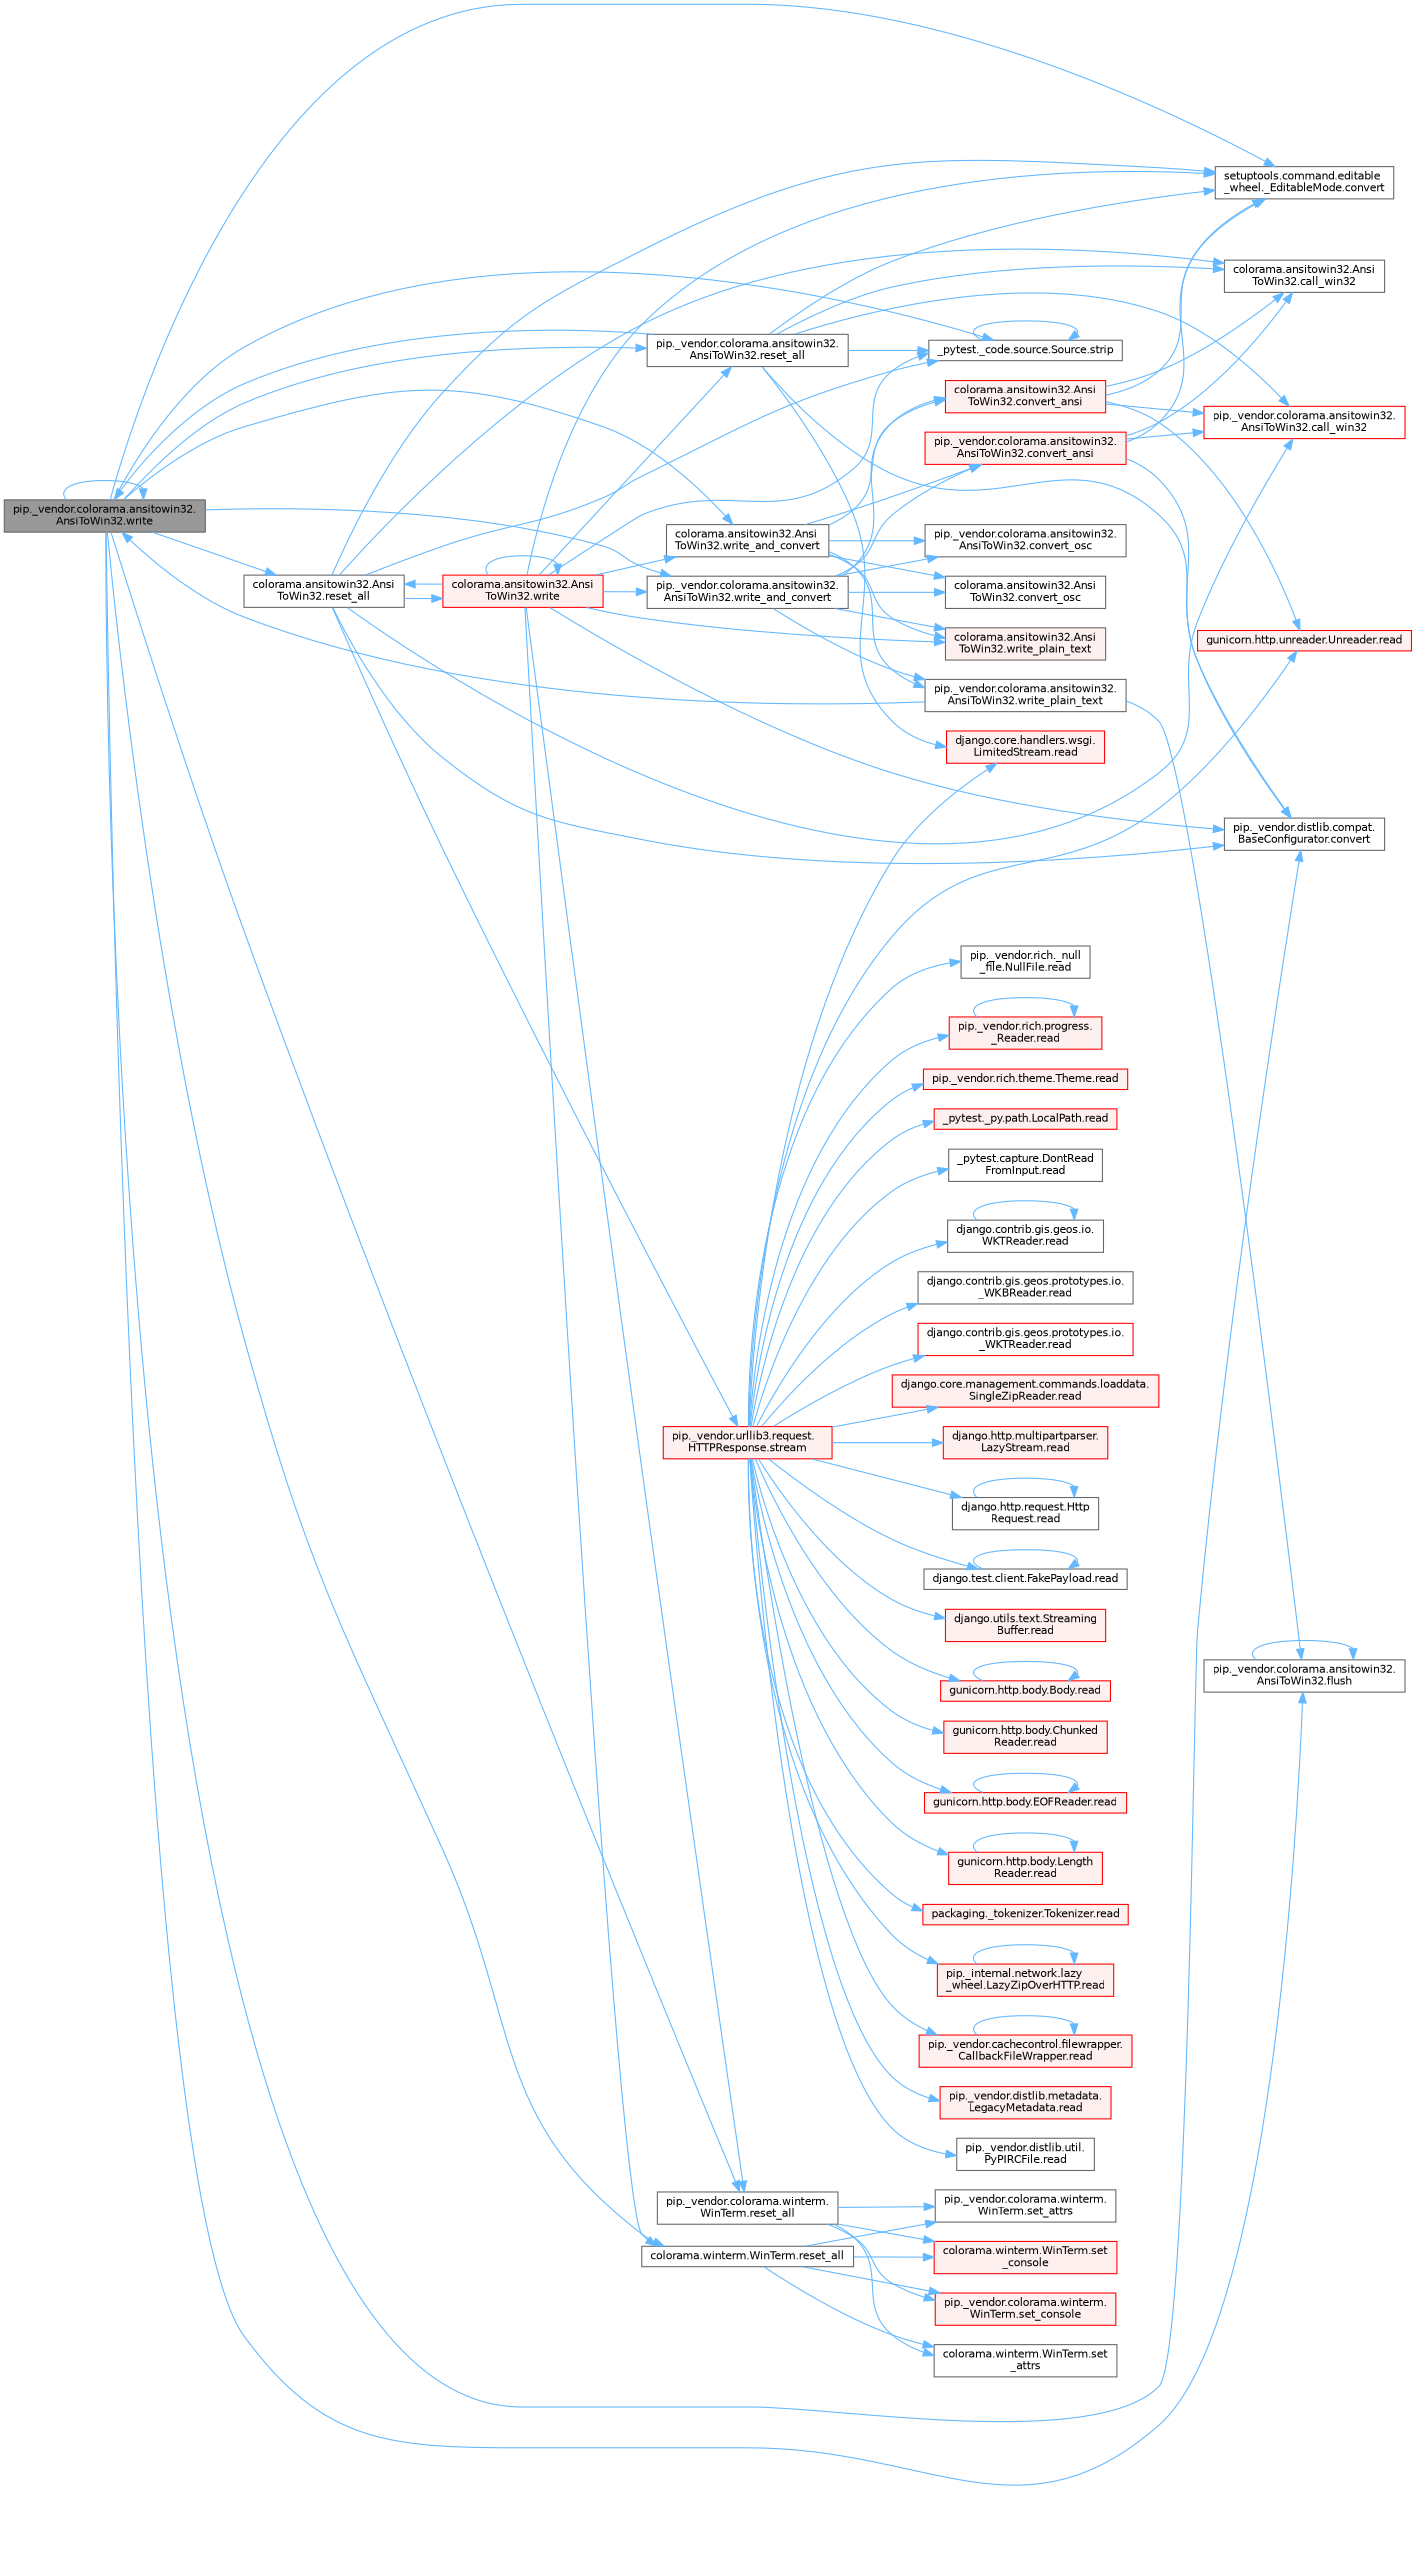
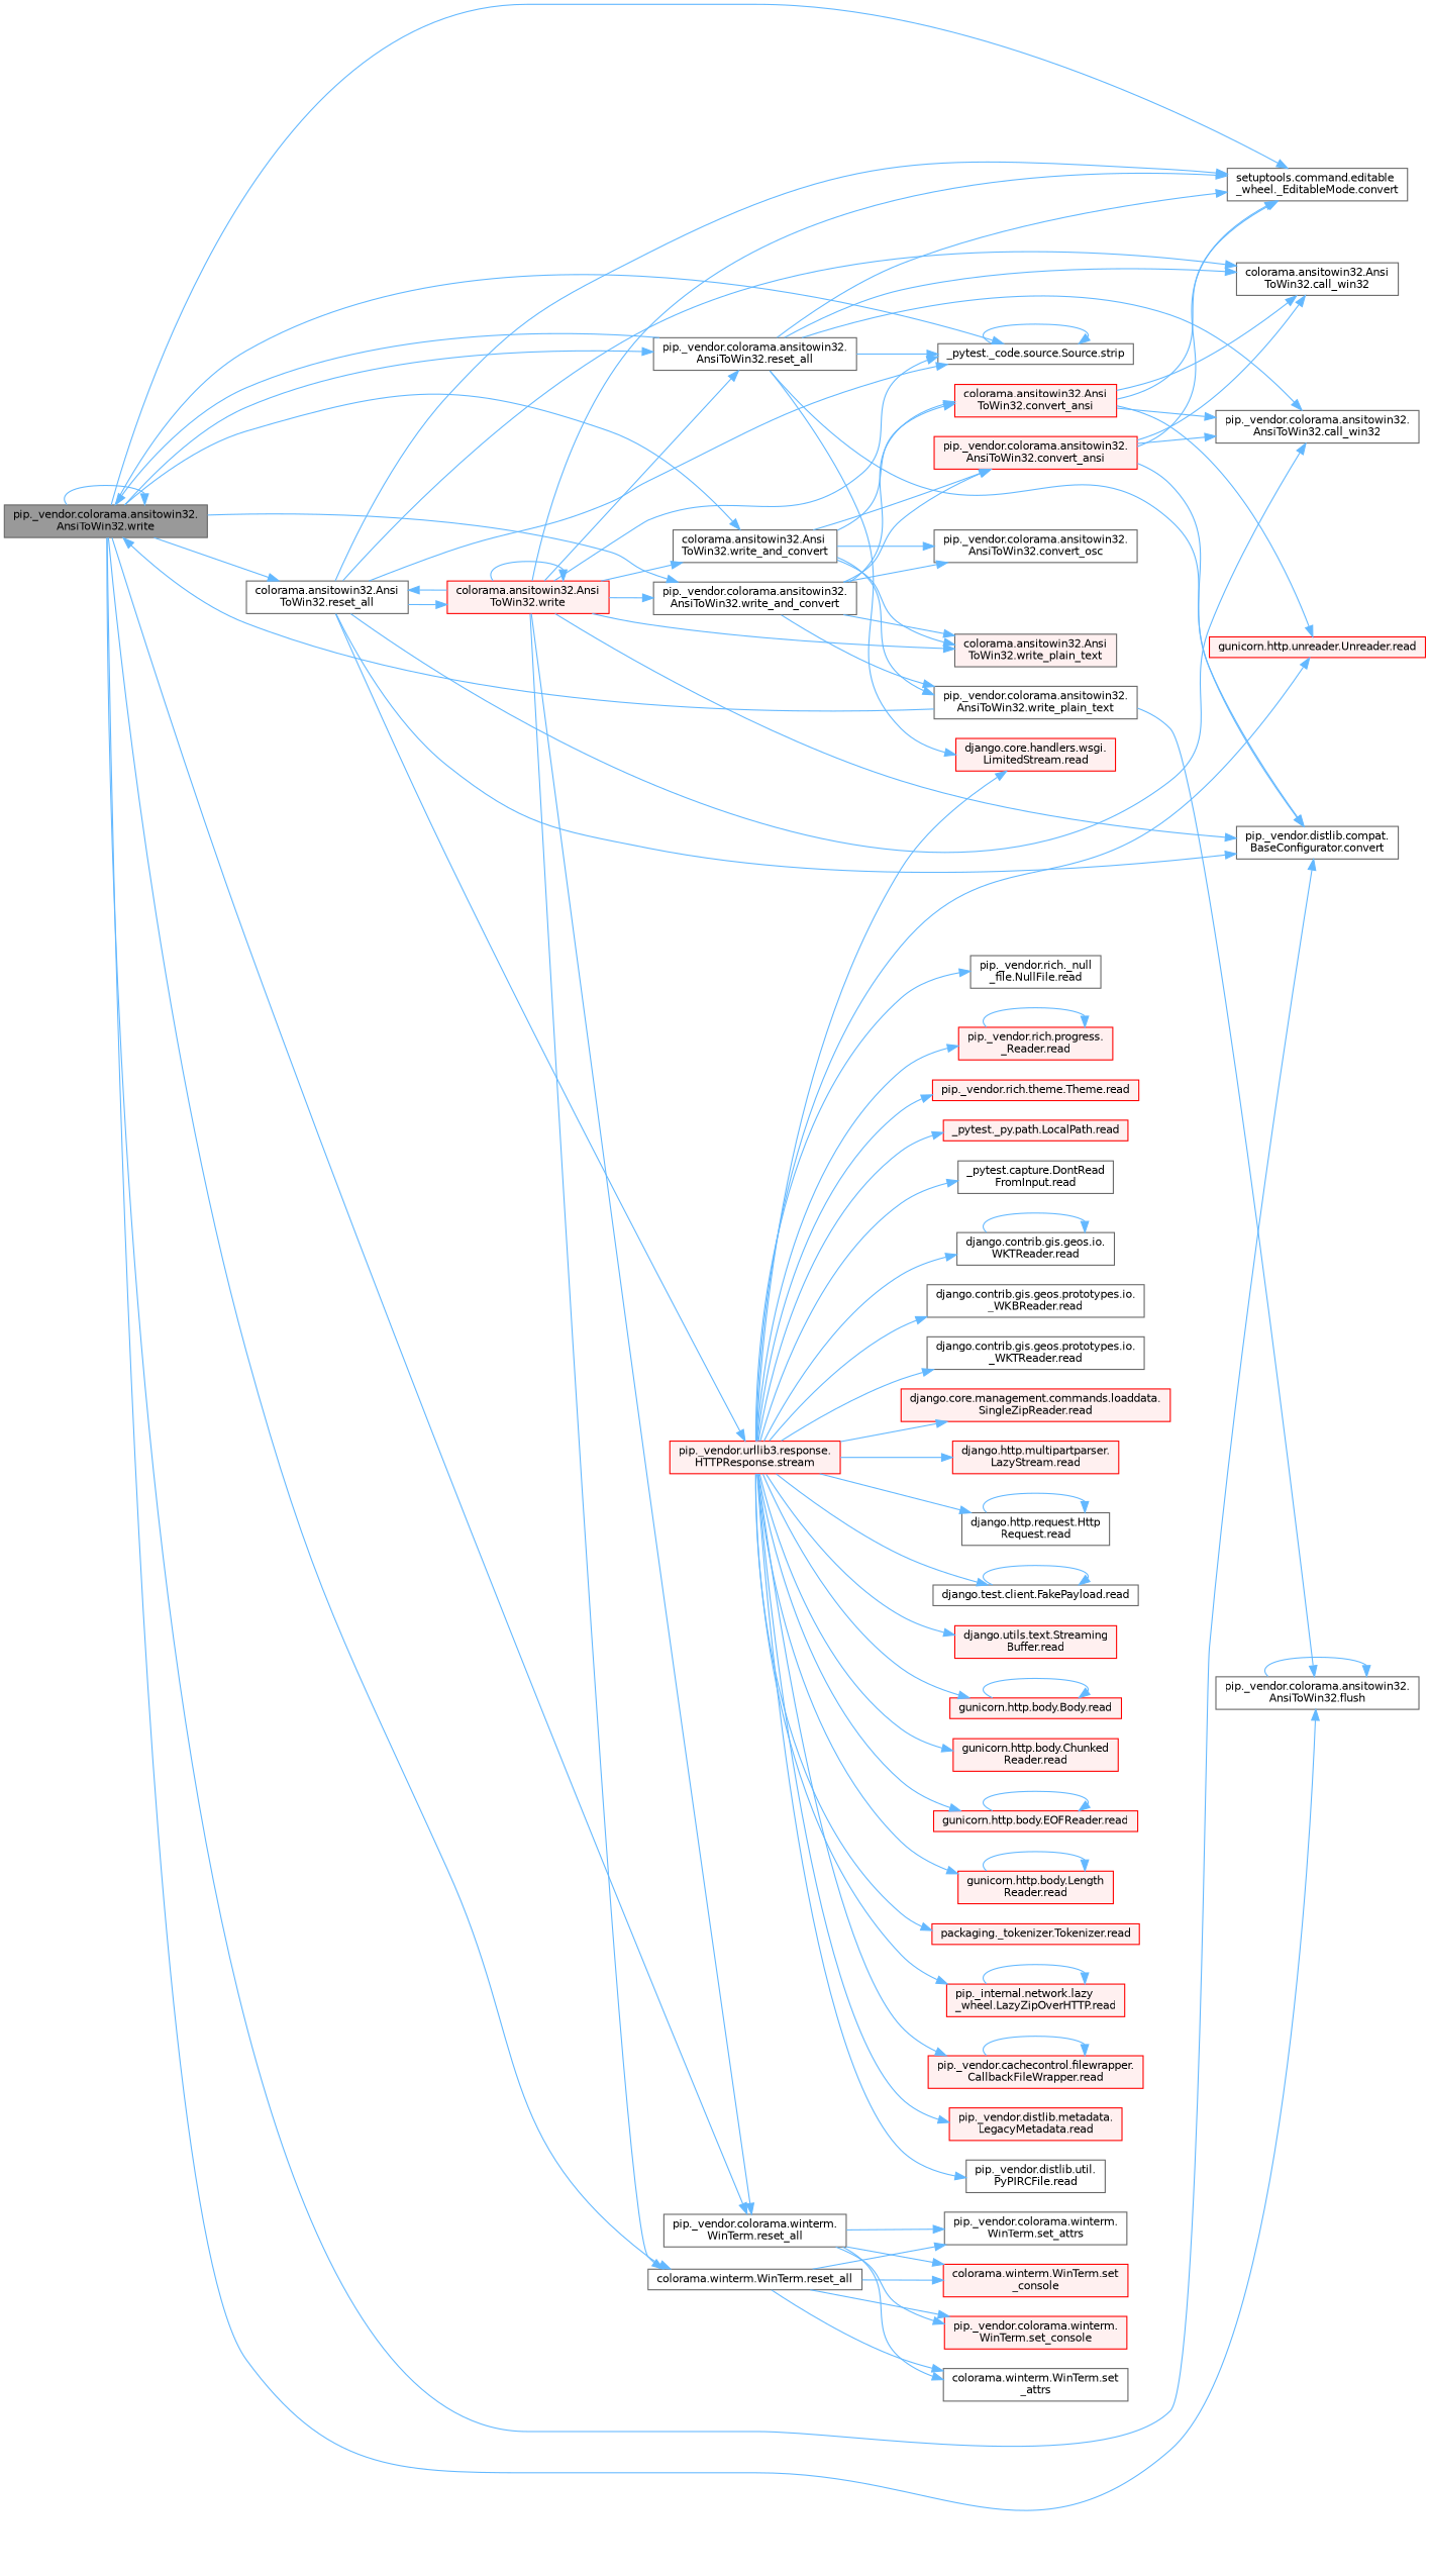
  digraph {
    rankdir=LR
    node [color=grey40 fillcolor=white fontname=Helvetica fontsize=10 shape=box style=filled]
    edge [color=steelblue1 fontname=Helvetica fontsize=10 labelfontname=Helvetica labelfontsize=10 style=solid]
    n1 [color=gray40 fillcolor=grey60 fontcolor=black height=0.2 label="pip._vendor.colorama.ansitowin32.\lAnsiToWin32.write" width=0.4]
    n2 [height=0.2 label="pip._vendor.distlib.compat.\lBaseConfigurator.convert" width=0.4]
    n3 [height=0.2 label="setuptools.command.editable\l_wheel._EditableMode.convert" width=0.4]
    n4 [height=0.2 label="pip._vendor.colorama.ansitowin32.\lAnsiToWin32.flush" width=0.4]
    n5 [height=0.2 label="colorama.ansitowin32.Ansi\lToWin32.reset_all" width=0.4]
    n6 [height=0.2 label="_pytest._code.source.Source.strip" width=0.4]
    n7 [height=0.2 label="colorama.winterm.WinTerm.reset_all" width=0.4]
    n8 [height=0.2 label="pip._vendor.colorama.ansitowin32.\lAnsiToWin32.reset_all" width=0.4]
    n9 [height=0.2 label="pip._vendor.colorama.winterm.\lWinTerm.reset_all" width=0.4]
    n10 [height=0.2 label="colorama.ansitowin32.Ansi\lToWin32.write_and_convert" width=0.4]
    n11 [height=0.2 label="pip._vendor.colorama.ansitowin32.\lAnsiToWin32.write_and_convert" width=0.4]
    n12 [height=0.2 label="colorama.ansitowin32.Ansi\lToWin32.call_win32" width=0.4]
-   n13 [color=red height=0.2 label="pip._vendor.colorama.ansitowin32.\lAnsiToWin32.call_win32" width=0.4]
-   n14 [color=red fillcolor="#FFF0F0" height=0.2 label="pip._vendor.urllib3.request.\lHTTPResponse.stream" width=0.4]
+   n13 [height=0.2 label="pip._vendor.colorama.ansitowin32.\lAnsiToWin32.call_win32" width=0.4]
+   n14 [color=red fillcolor="#FFF0F0" height=0.2 label="pip._vendor.urllib3.response.\lHTTPResponse.stream" width=0.4]
    n15 [color=red fillcolor="#FFF0F0" height=0.2 label="colorama.ansitowin32.Ansi\lToWin32.write" width=0.4]
    n16 [height=0.2 label="colorama.winterm.WinTerm.set\l_attrs" width=0.4]
    n17 [height=0.2 label="pip._vendor.colorama.winterm.\lWinTerm.set_attrs" width=0.4]
    n18 [color=red fillcolor="#FFF0F0" height=0.2 label="colorama.winterm.WinTerm.set\l_console" width=0.4]
    n19 [color=red fillcolor="#FFF0F0" height=0.2 label="pip._vendor.colorama.winterm.\lWinTerm.set_console" width=0.4]
    n20 [color=red fillcolor="#FFF0F0" height=0.2 label="django.core.handlers.wsgi.\lLimitedStream.read" width=0.4]
    n21 [color=red fillcolor="#FFF0F0" height=0.2 label="colorama.ansitowin32.Ansi\lToWin32.convert_ansi" width=0.4]
    n22 [color=red fillcolor="#FFF0F0" height=0.2 label="pip._vendor.colorama.ansitowin32.\lAnsiToWin32.convert_ansi" width=0.4]
-   n23 [height=0.2 label="colorama.ansitowin32.Ansi\lToWin32.convert_osc" width=0.4]
    n24 [height=0.2 label="pip._vendor.colorama.ansitowin32.\lAnsiToWin32.convert_osc" width=0.4]
    n25 [fillcolor="#FFF0F0" height=0.2 label="colorama.ansitowin32.Ansi\lToWin32.write_plain_text" width=0.4]
    n26 [height=0.2 label="pip._vendor.colorama.ansitowin32.\lAnsiToWin32.write_plain_text" width=0.4]
    n27 [color=red fillcolor="#FFF0F0" height=0.2 label="_pytest._py.path.LocalPath.read" width=0.4]
    n28 [height=0.2 label="_pytest.capture.DontRead\lFromInput.read" width=0.4]
    n29 [height=0.2 label="django.contrib.gis.geos.io.\lWKTReader.read" width=0.4]
    n30 [height=0.2 label="django.contrib.gis.geos.prototypes.io.\l_WKBReader.read" width=0.4]
-   n31 [color=red height=0.2 label="django.contrib.gis.geos.prototypes.io.\l_WKTReader.read" width=0.4]
+   n31 [height=0.2 label="django.contrib.gis.geos.prototypes.io.\l_WKTReader.read" width=0.4]
    n32 [color=red fillcolor="#FFF0F0" height=0.2 label="django.core.management.commands.loaddata.\lSingleZipReader.read" width=0.4]
    n33 [color=red fillcolor="#FFF0F0" height=0.2 label="django.http.multipartparser.\lLazyStream.read" width=0.4]
    n34 [height=0.2 label="django.http.request.Http\lRequest.read" width=0.4]
    n35 [height=0.2 label="django.test.client.FakePayload.read" width=0.4]
    n36 [color=red fillcolor="#FFF0F0" height=0.2 label="django.utils.text.Streaming\lBuffer.read" width=0.4]
    n37 [color=red fillcolor="#FFF0F0" height=0.2 label="gunicorn.http.body.Body.read" width=0.4]
    n38 [color=red fillcolor="#FFF0F0" height=0.2 label="gunicorn.http.body.Chunked\lReader.read" width=0.4]
    n39 [color=red fillcolor="#FFF0F0" height=0.2 label="gunicorn.http.body.EOFReader.read" width=0.4]
    n40 [color=red fillcolor="#FFF0F0" height=0.2 label="gunicorn.http.body.Length\lReader.read" width=0.4]
    n41 [color=red fillcolor="#FFF0F0" height=0.2 label="gunicorn.http.unreader.Unreader.read" width=0.4]
    n42 [color=red fillcolor="#FFF0F0" height=0.2 label="packaging._tokenizer.Tokenizer.read" width=0.4]
    n43 [color=red fillcolor="#FFF0F0" height=0.2 label="pip._internal.network.lazy\l_wheel.LazyZipOverHTTP.read" width=0.4]
    n44 [color=red fillcolor="#FFF0F0" height=0.2 label="pip._vendor.cachecontrol.filewrapper.\lCallbackFileWrapper.read" width=0.4]
    n45 [color=red fillcolor="#FFF0F0" height=0.2 label="pip._vendor.distlib.metadata.\lLegacyMetadata.read" width=0.4]
    n46 [height=0.2 label="pip._vendor.distlib.util.\lPyPIRCFile.read" width=0.4]
    n47 [height=0.2 label="pip._vendor.rich._null\l_file.NullFile.read" width=0.4]
    n48 [color=red fillcolor="#FFF0F0" height=0.2 label="pip._vendor.rich.progress.\l_Reader.read" width=0.4]
    n49 [color=red fillcolor="#FFF0F0" height=0.2 label="pip._vendor.rich.theme.Theme.read" width=0.4]
    n1 -> n1
    n1 -> n2
    n1 -> n3
    n1 -> n4
    n1 -> n5
    n1 -> n6
    n1 -> n7
    n1 -> n8
    n1 -> n9
    n1 -> n10
    n1 -> n11
    n4 -> n4
    n5 -> n2
    n5 -> n3
    n5 -> n6
    n5 -> n12
    n5 -> n13
    n5 -> n14
    n5 -> n15
    n6 -> n6
    n7 -> n16
    n7 -> n17
    n7 -> n18
    n7 -> n19
    n8 -> n1
    n8 -> n2
    n8 -> n3
    n8 -> n6
    n8 -> n12
    n8 -> n13
    n8 -> n20
    n9 -> n16
    n9 -> n17
    n9 -> n18
    n9 -> n19
    n10 -> n21
    n10 -> n22
-   n10 -> n23
    n10 -> n24
    n10 -> n25
    n10 -> n26
    n11 -> n21
    n11 -> n22
-   n11 -> n23
    n11 -> n24
    n11 -> n25
    n11 -> n26
    n14 -> n20
    n14 -> n27
    n14 -> n28
    n14 -> n29
    n14 -> n30
    n14 -> n31
    n14 -> n32
    n14 -> n33
    n14 -> n34
    n14 -> n35
    n14 -> n36
    n14 -> n37
    n14 -> n38
    n14 -> n39
    n14 -> n40
    n14 -> n41
    n14 -> n42
    n14 -> n43
    n14 -> n44
    n14 -> n45
    n14 -> n46
    n14 -> n47
    n14 -> n48
    n14 -> n49
    n15 -> n2
    n15 -> n3
    n15 -> n5
    n15 -> n6
    n15 -> n7
    n15 -> n8
    n15 -> n9
    n15 -> n10
    n15 -> n11
    n15 -> n15
    n15 -> n25
    n21 -> n3
    n21 -> n12
    n21 -> n13
    n21 -> n41
    n22 -> n2
    n22 -> n3
    n22 -> n12
    n22 -> n13
    n26 -> n1
    n26 -> n4
    n29 -> n29
    n34 -> n34
    n35 -> n35
    n37 -> n37
    n39 -> n39
    n40 -> n40
    n43 -> n43
    n44 -> n44
    n48 -> n48
  }
